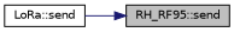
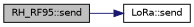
  digraph {
    rankdir=RL
    node [color=black fontname=Helvetica fontsize=10 shape=record style=filled]
    n1 [fillcolor=grey75 fontcolor=black height=0.2 label="RH_RF95::send" width=0.4]
    n2 [fillcolor=white height=0.2 label="LoRa::send" width=0.4]
-   n1 -> n2 [color=midnightblue dir=back fontname=Helvetica fontsize=10 labelfontname=Helvetica labelfontsize=10 style=solid]
+   n2 -> n1 [color=midnightblue dir=back fontname=Helvetica fontsize=10 labelfontname=Helvetica labelfontsize=10 style=solid]
  }
